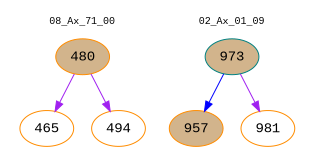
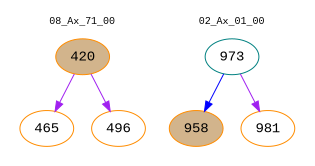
  digraph {
    fontname="Liberation Mono"
    node [color=darkorange fillcolor=white fontname="Liberation Mono" style=filled]
    edge [color=purple fontname="Liberation Mono"]
-   n1 [fillcolor=tan label=480]
+   n1 [fillcolor=tan label=420]
    n2 [label=465]
-   n3 [label=494]
-   n4 [color=teal fillcolor=tan label=973]
-   n5 [fillcolor=tan label=957]
+   n3 [label=496]
+   n4 [color=teal label=973]
+   n5 [fillcolor=tan label=958]
    n6 [label=981]
    subgraph cluster_1 {
      color=white
      fontsize=10
      label="08_Ax_71_00"
      n1
      n2
      n3
    }
    subgraph cluster_2 {
      color=white
      fontsize=10
-     label="02_Ax_01_09"
+     label="02_Ax_01_00"
      n4
      n5
      n6
    }
    n1 -> n2
    n1 -> n3
    n4 -> n5 [color=blue]
    n4 -> n6
  }
